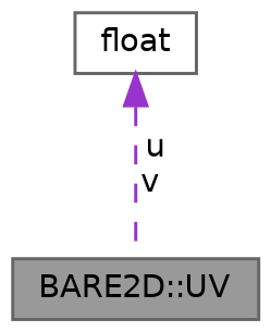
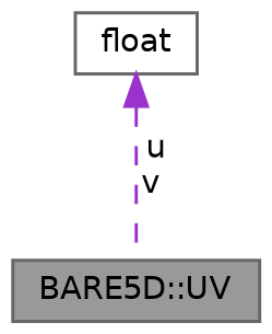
  digraph {
    node [color=gray40 fontname=Helvetica fontsize=10 shape=box style=filled]
-   n1 [fillcolor=grey60 fontcolor=black height=0.2 label="BARE2D::UV" width=0.4]
+   n1 [fillcolor=grey60 fontcolor=black height=0.2 label="BARE5D::UV" width=0.4]
    n2 [fillcolor=white height=0.2 label=float width=0.4]
    n2 -> n1 [color=darkorchid3 dir=back fontname=Helvetica fontsize=10 label=" u\nv" labelfontname=Helvetica labelfontsize=10 style=dashed]
  }
